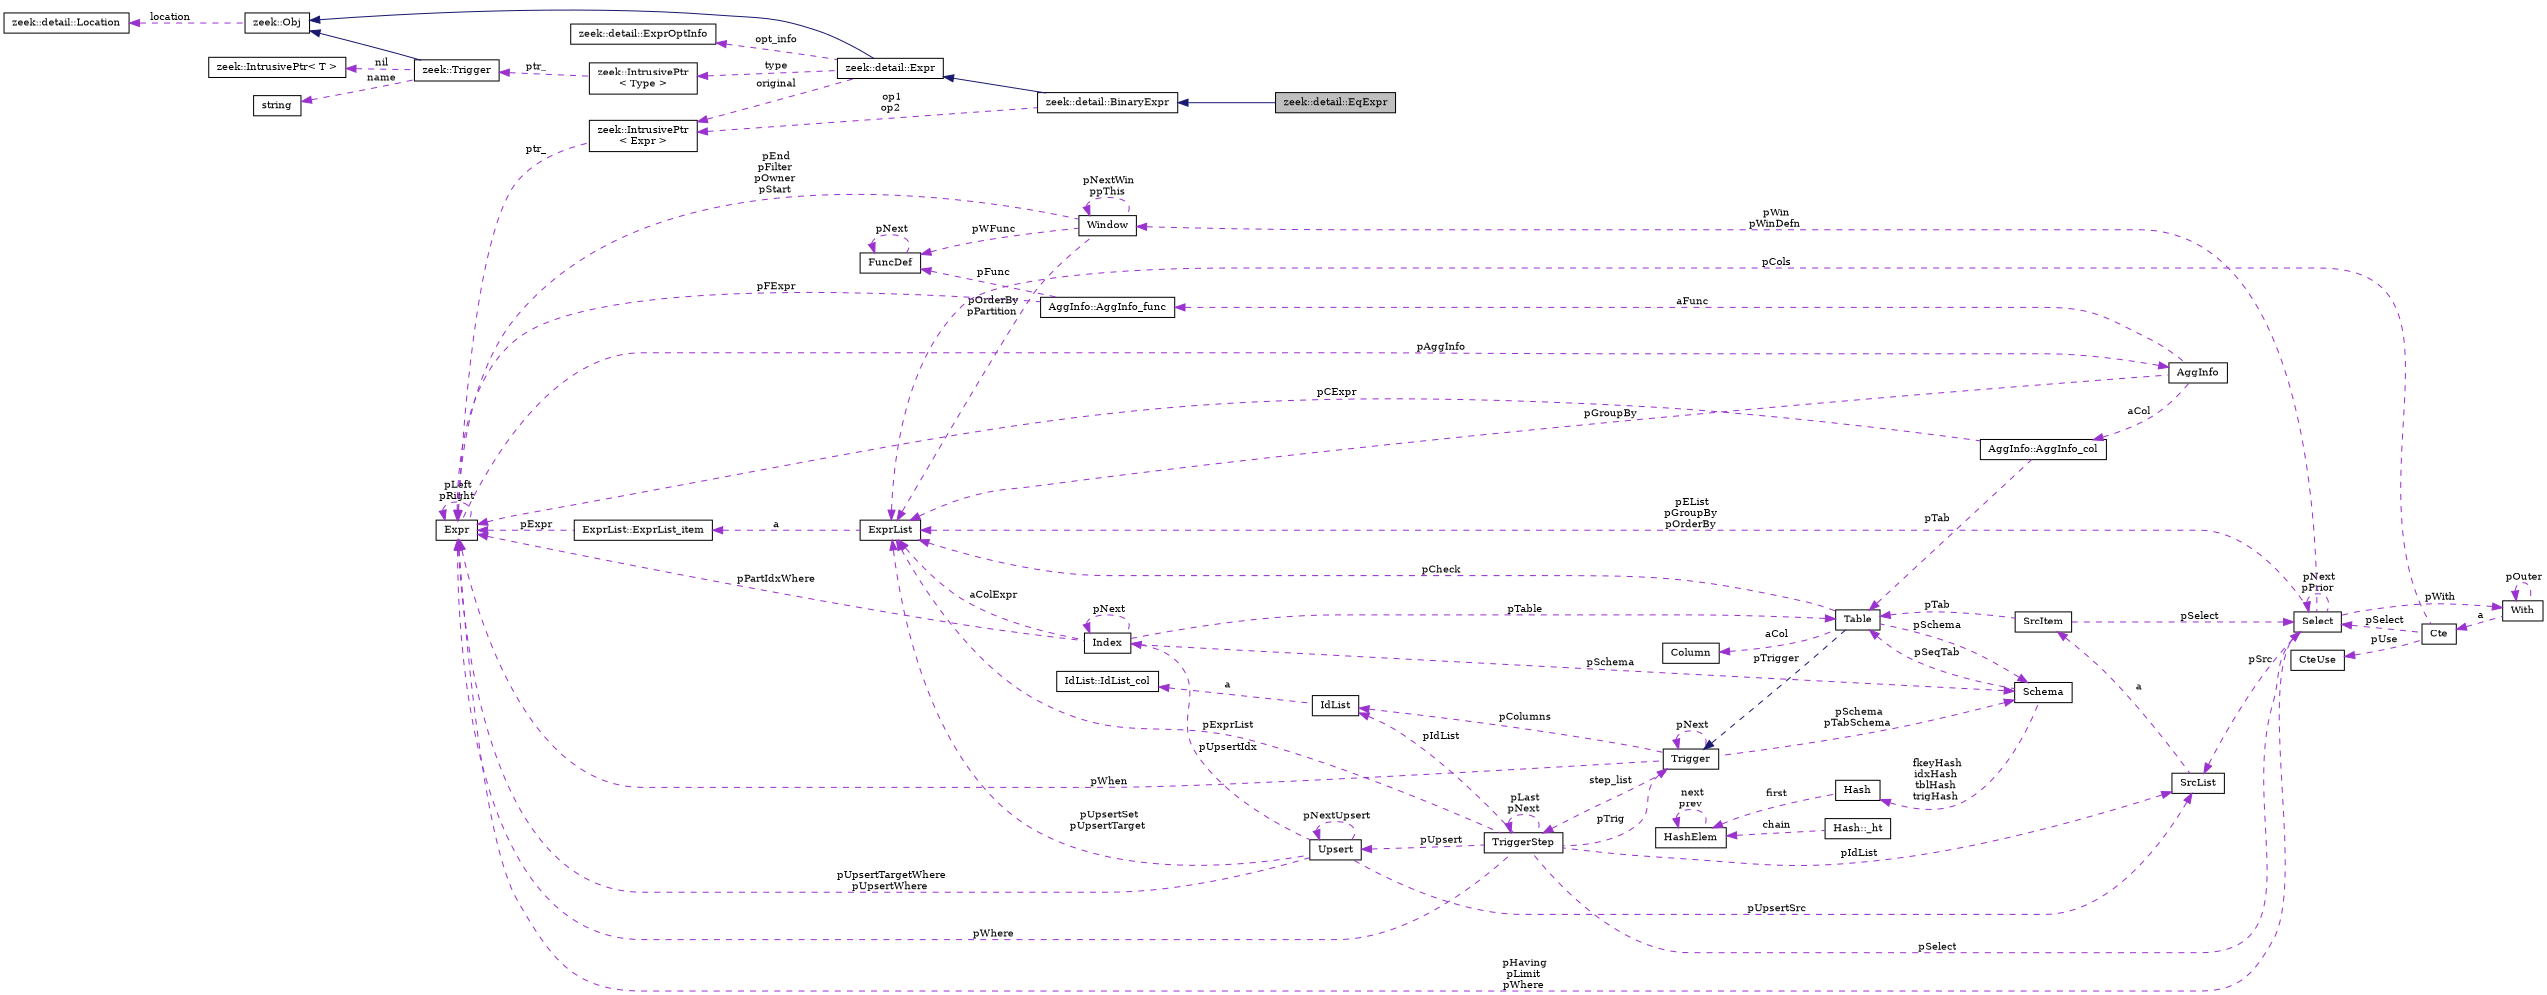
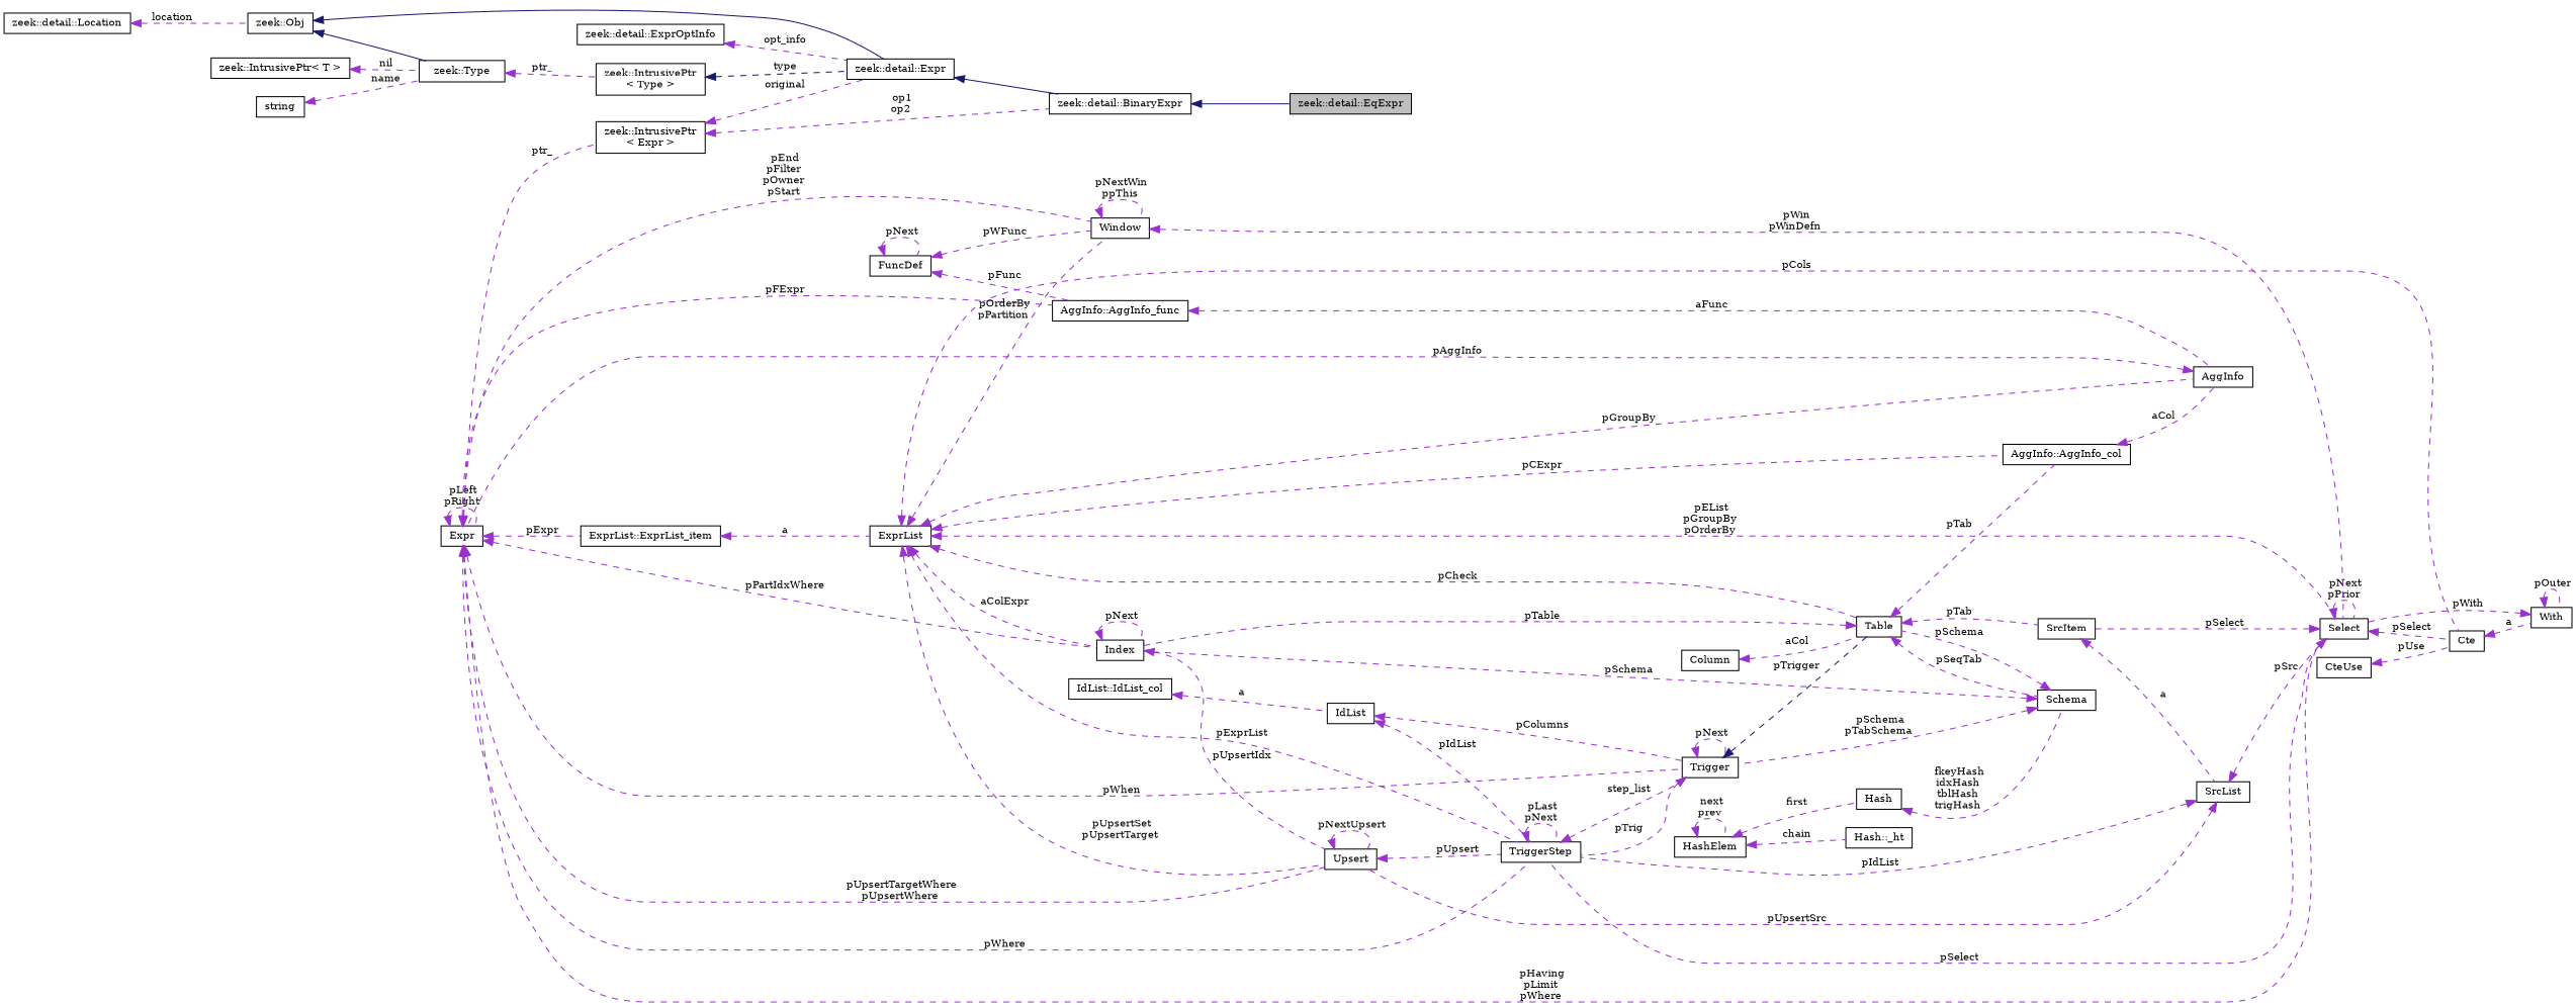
  digraph {
    fontname="DejaVu Serif"
    rankdir=LR
    node [color=black fillcolor=white fontname="DejaVu Serif" fontsize=10 shape=record style=filled]
    edge [color=darkorchid3 dir=back fontname="DejaVu Serif" fontsize=10 labelfontname=Helvetica labelfontsize=10 style=dashed]
    n1 [fillcolor=grey75 fontcolor=black height=0.2 label="zeek::detail::EqExpr" width=0.4]
    n2 [height=0.2 label="zeek::detail::BinaryExpr" width=0.4]
    n3 [height=0.2 label="zeek::detail::Expr" width=0.4]
    n4 [height=0.2 label="zeek::Obj" width=0.4]
-   n5 [height=0.2 label="zeek::Trigger" width=0.4]
+   n5 [height=0.2 label="zeek::Type" width=0.4]
    n6 [height=0.2 label="zeek::IntrusivePtr\l\< Type \>" width=0.4]
    n7 [height=0.2 label="zeek::detail::Location" width=0.4]
    n8 [height=0.2 label="zeek::IntrusivePtr\< T \>" width=0.4]
    n9 [height=0.2 label=string width=0.4]
    n10 [height=0.2 label="zeek::IntrusivePtr\l\< Expr \>" width=0.4]
    n11 [height=0.2 label=Expr width=0.4]
    n12 [height=0.2 label="ExprList::ExprList_item" width=0.4]
    n13 [height=0.2 label="AggInfo::AggInfo_col" width=0.4]
    n14 [height=0.2 label=Index width=0.4]
    n15 [height=0.2 label=Trigger width=0.4]
    n16 [height=0.2 label=TriggerStep width=0.4]
    n17 [height=0.2 label=Select width=0.4]
    n18 [height=0.2 label=Window width=0.4]
    n19 [height=0.2 label=Upsert width=0.4]
    n20 [height=0.2 label="AggInfo::AggInfo_func" width=0.4]
    n21 [height=0.2 label=ExprList width=0.4]
    n22 [height=0.2 label=AggInfo width=0.4]
    n23 [height=0.2 label=Table width=0.4]
    n24 [height=0.2 label=Cte width=0.4]
    n25 [height=0.2 label=SrcItem width=0.4]
    n26 [height=0.2 label=Schema width=0.4]
    n27 [height=0.2 label=With width=0.4]
    n28 [height=0.2 label=SrcList width=0.4]
    n29 [height=0.2 label=Column width=0.4]
    n30 [height=0.2 label=Hash width=0.4]
    n31 [height=0.2 label=HashElem width=0.4]
    n32 [height=0.2 label="Hash::_ht" width=0.4]
    n33 [height=0.2 label=IdList width=0.4]
    n34 [height=0.2 label="IdList::IdList_col" width=0.4]
    n35 [height=0.2 label=CteUse width=0.4]
    n36 [height=0.2 label=FuncDef width=0.4]
    n37 [height=0.2 label="zeek::detail::ExprOptInfo" width=0.4]
    n2 -> n1 [color=midnightblue style=solid]
    n3 -> n2 [color=midnightblue style=solid]
    n4 -> n3 [color=midnightblue style=solid]
    n4 -> n5 [color=midnightblue style=solid]
    n5 -> n6 [label=" ptr_"]
-   n6 -> n3 [label=" type"]
+   n6 -> n3 [color=midnightblue label=" type"]
    n7 -> n4 [label=" location"]
    n8 -> n5 [label=" nil"]
    n9 -> n5 [label=" name"]
    n10 -> n2 [label=" op1\nop2"]
    n10 -> n3 [label=" original"]
    n11 -> n10 [label=" ptr_"]
    n11 -> n11 [label=" pLeft\npRight"]
    n11 -> n12 [label=" pExpr"]
-   n11 -> n13 [label=" pCExpr"]
+   n21 -> n13 [label=" pCExpr"]
    n11 -> n14 [label=" pPartIdxWhere"]
    n11 -> n15 [label=" pWhen"]
    n11 -> n16 [label=" pWhere"]
    n11 -> n17 [label=" pHaving\npLimit\npWhere"]
    n11 -> n18 [label=" pEnd\npFilter\npOwner\npStart"]
    n11 -> n19 [label=" pUpsertTargetWhere\npUpsertWhere"]
    n11 -> n20 [label=" pFExpr"]
    n12 -> n21 [label=" a"]
    n13 -> n22 [label=" aCol"]
    n14 -> n14 [label=" pNext"]
    n14 -> n19 [label=" pUpsertIdx"]
    n15 -> n15 [label=" pNext"]
    n15 -> n16 [label=" pTrig"]
    n15 -> n23 [color=midnightblue label=" pTrigger"]
    n16 -> n15 [label=" step_list"]
    n16 -> n16 [label=" pLast\npNext"]
    n17 -> n16 [label=" pSelect"]
    n17 -> n17 [label=" pNext\npPrior"]
    n17 -> n24 [label=" pSelect"]
    n17 -> n25 [label=" pSelect"]
    n18 -> n17 [label=" pWin\npWinDefn"]
    n18 -> n18 [label=" pNextWin\nppThis"]
    n19 -> n16 [label=" pUpsert"]
    n19 -> n19 [label=" pNextUpsert"]
    n20 -> n22 [label=" aFunc"]
    n21 -> n14 [label=" aColExpr"]
    n21 -> n16 [label=" pExprList"]
    n21 -> n17 [label=" pEList\npGroupBy\npOrderBy"]
    n21 -> n18 [label=" pOrderBy\npPartition"]
    n21 -> n19 [label=" pUpsertSet\npUpsertTarget"]
    n21 -> n22 [label=" pGroupBy"]
    n21 -> n23 [label=" pCheck"]
    n21 -> n24 [label=" pCols"]
    n22 -> n11 [label=" pAggInfo"]
    n23 -> n13 [label=" pTab"]
    n23 -> n14 [label=" pTable"]
    n23 -> n25 [label=" pTab"]
    n23 -> n26 [label=" pSeqTab"]
    n24 -> n27 [label=" a"]
    n25 -> n28 [label=" a"]
    n26 -> n14 [label=" pSchema"]
    n26 -> n15 [label=" pSchema\npTabSchema"]
    n26 -> n23 [label=" pSchema"]
    n27 -> n17 [label=" pWith"]
    n27 -> n27 [label=" pOuter"]
    n28 -> n16 [label=" pIdList"]
    n28 -> n17 [label=" pSrc"]
    n28 -> n19 [label=" pUpsertSrc"]
    n29 -> n23 [label=" aCol"]
    n30 -> n26 [label=" fkeyHash\nidxHash\ntblHash\ntrigHash"]
    n31 -> n30 [label=" first"]
    n31 -> n31 [label=" next\nprev"]
    n31 -> n32 [label=" chain"]
    n33 -> n15 [label=" pColumns"]
    n33 -> n16 [label=" pIdList"]
    n34 -> n33 [label=" a"]
    n35 -> n24 [label=" pUse"]
    n36 -> n18 [label=" pWFunc"]
    n36 -> n20 [label=" pFunc"]
    n36 -> n36 [label=" pNext"]
    n37 -> n3 [label=" opt_info"]
  }
